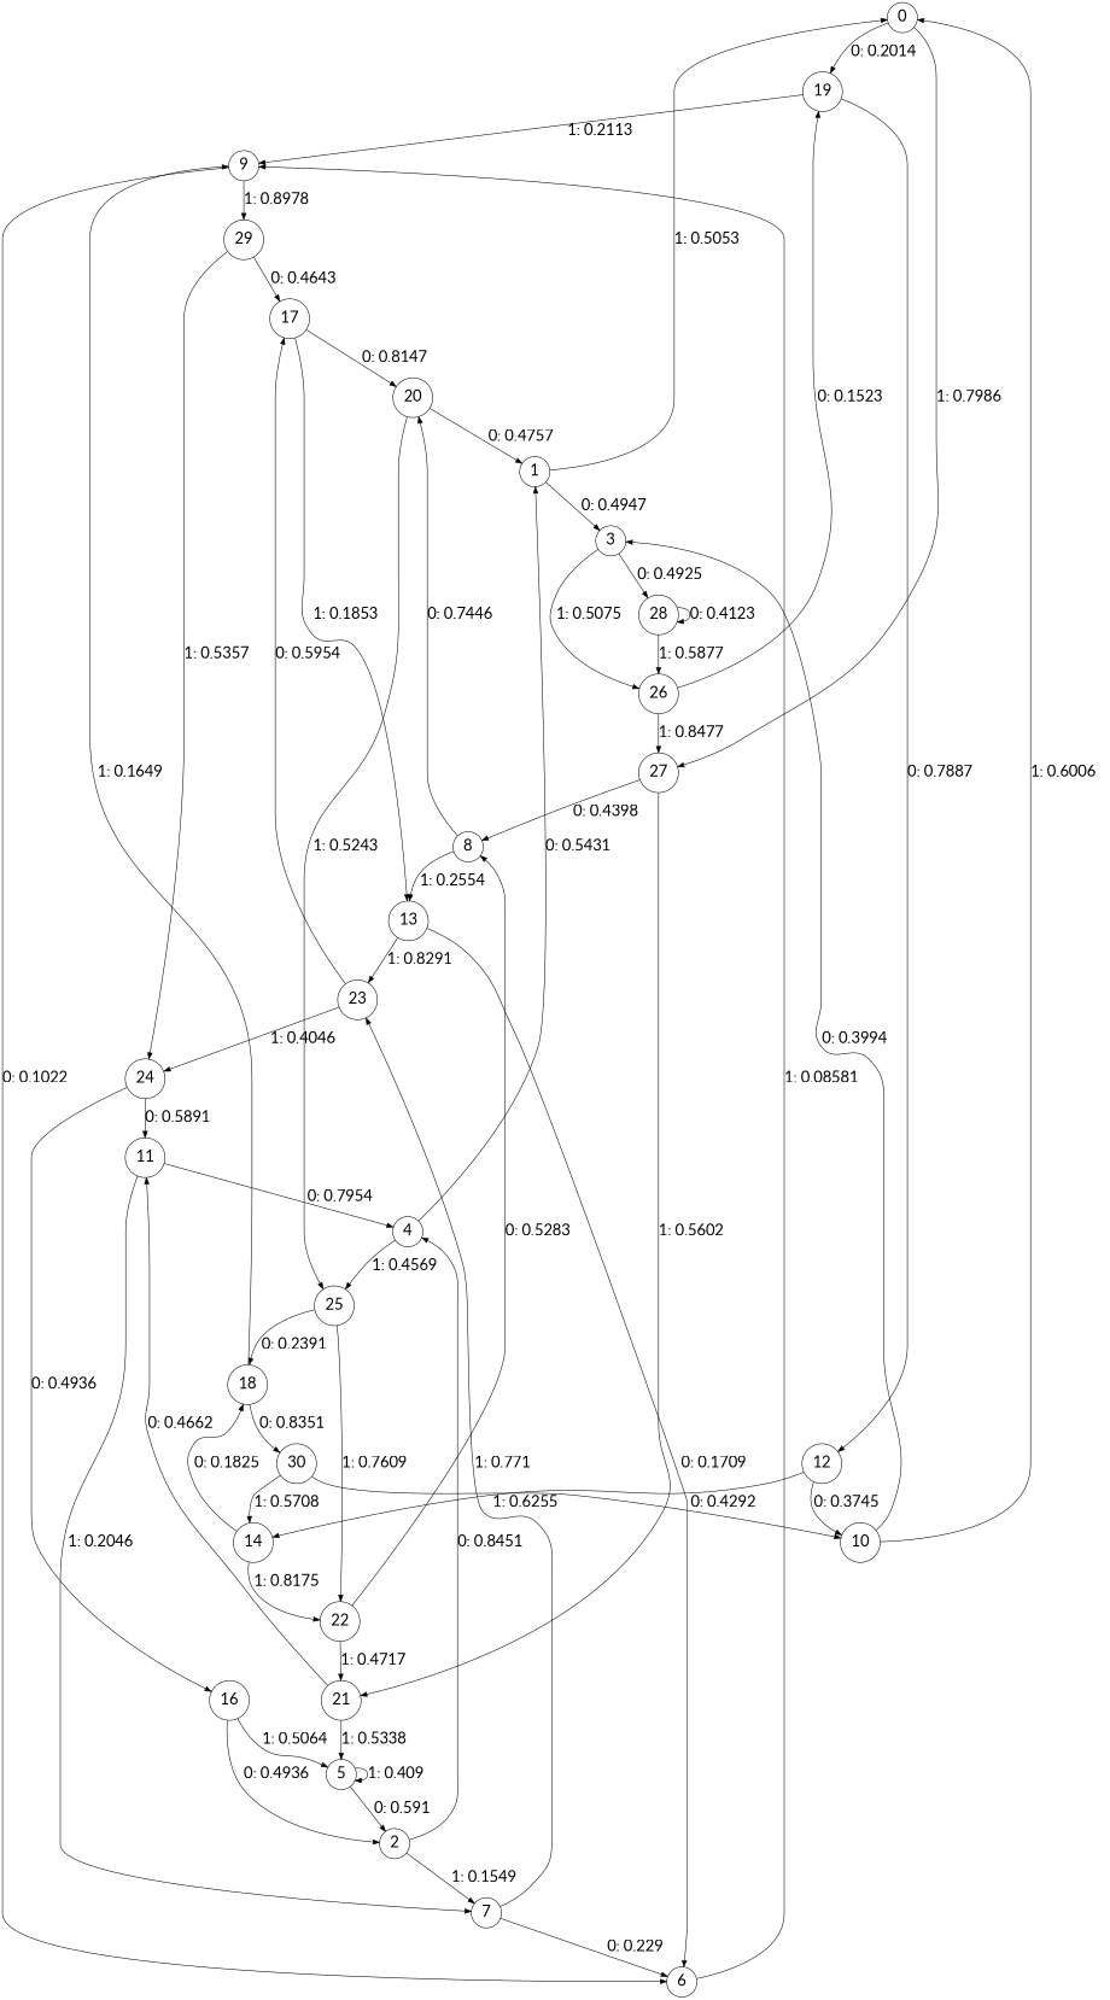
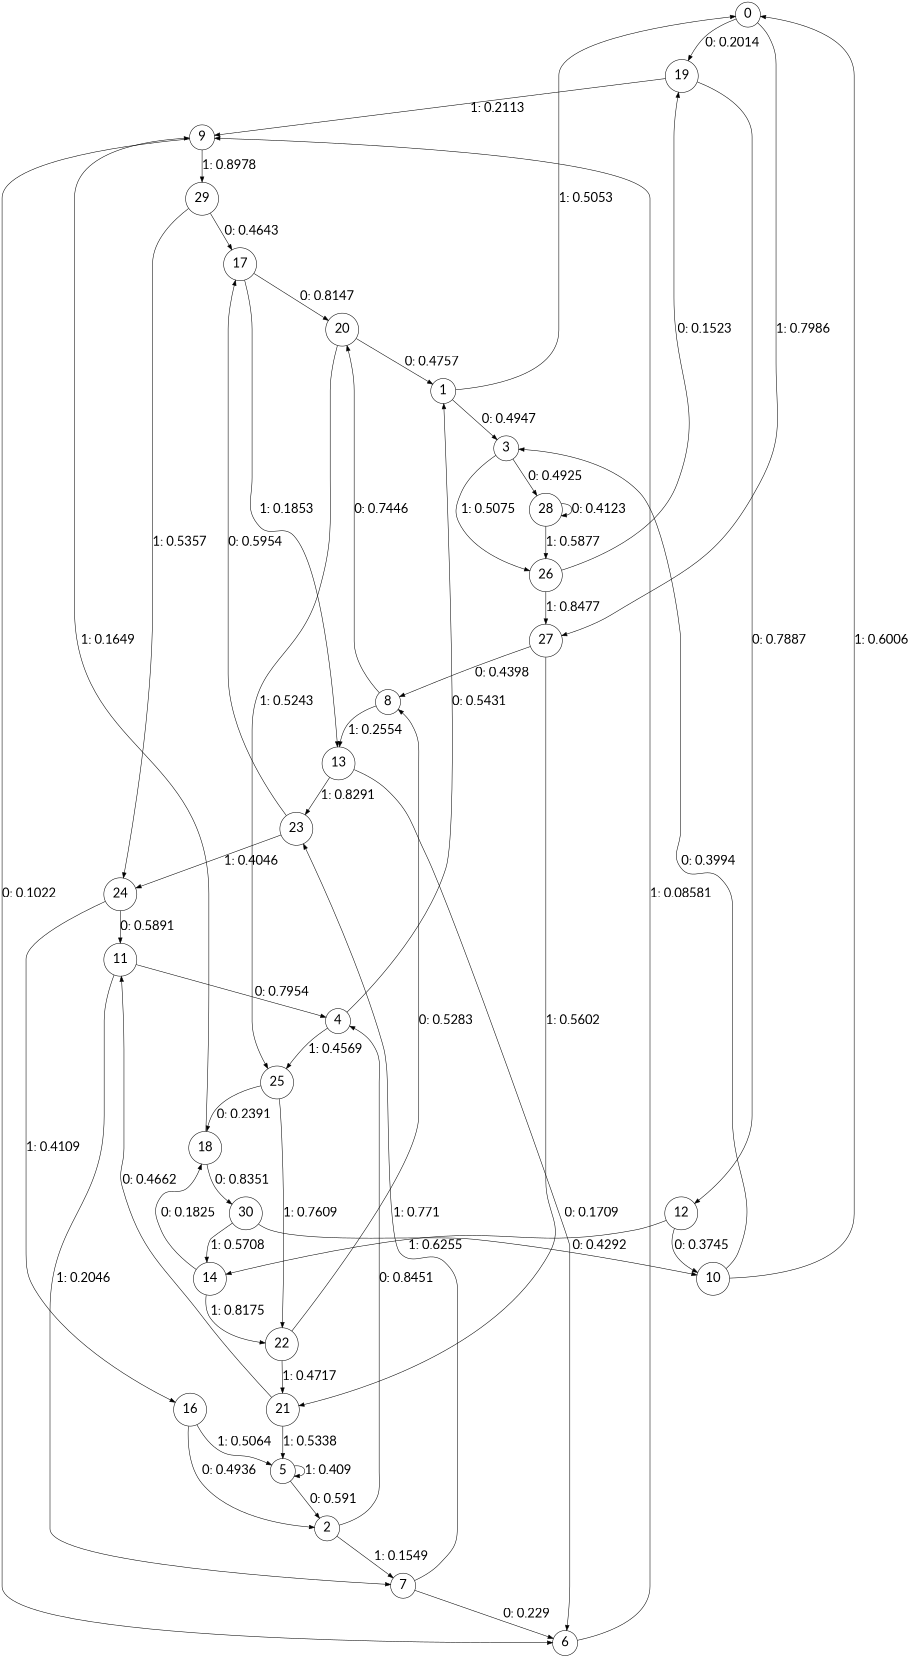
  digraph {
    fontname=Lato
    node [fontname=Lato fontsize=24 shape=circle]
    edge [fontname=Lato fontsize=24]
    0
    19
    27
    9
    12
    8
    21
    6
    29
    10
    14
    20
    13
    5
    11
    1
    3
    28
    26
    2
    4
    7
    25
    23
    18
    22
    17
    24
    30
    16
    0 -> 19 [label="0: 0.2014   "]
    0 -> 27 [label="1: 0.7986   "]
    19 -> 9 [label="1: 0.2113   "]
    19 -> 12 [label="0: 0.7887   "]
    27 -> 8 [label="0: 0.4398   "]
    27 -> 21 [label="1: 0.5602   "]
    9 -> 6 [label="0: 0.1022   "]
    9 -> 29 [label="1: 0.8978   "]
    12 -> 10 [label="0: 0.3745   "]
    12 -> 14 [label="1: 0.6255   "]
    8 -> 20 [label="0: 0.7446   "]
    8 -> 13 [label="1: 0.2554   "]
    21 -> 5 [label="1: 0.5338   "]
    21 -> 11 [label="0: 0.4662   "]
    6 -> 9 [label="1: 0.08581  "]
    29 -> 17 [label="0: 0.4643   "]
    29 -> 24 [label="1: 0.5357   "]
    10 -> 0 [label="1: 0.6006   "]
    10 -> 3 [label="0: 0.3994   "]
    14 -> 18 [label="0: 0.1825   "]
    14 -> 22 [label="1: 0.8175   "]
    20 -> 1 [label="0: 0.4757   "]
    20 -> 25 [label="1: 0.5243   "]
    13 -> 6 [label="0: 0.1709   "]
    13 -> 23 [label="1: 0.8291   "]
    5 -> 5 [label="1: 0.409    "]
    5 -> 2 [label="0: 0.591    "]
    11 -> 4 [label="0: 0.7954   "]
    11 -> 7 [label="1: 0.2046   "]
    1 -> 0 [label="1: 0.5053   "]
    1 -> 3 [label="0: 0.4947   "]
    3 -> 28 [label="0: 0.4925   "]
    3 -> 26 [label="1: 0.5075   "]
    28 -> 28 [label="0: 0.4123   "]
    28 -> 26 [label="1: 0.5877   "]
    26 -> 19 [label="0: 0.1523   "]
    26 -> 27 [label="1: 0.8477   "]
    2 -> 4 [label="0: 0.8451   "]
    2 -> 7 [label="1: 0.1549   "]
    4 -> 1 [label="0: 0.5431   "]
    4 -> 25 [label="1: 0.4569   "]
    7 -> 6 [label="0: 0.229    "]
    7 -> 23 [label="1: 0.771    "]
    25 -> 18 [label="0: 0.2391   "]
    25 -> 22 [label="1: 0.7609   "]
    23 -> 17 [label="0: 0.5954   "]
    23 -> 24 [label="1: 0.4046   "]
    18 -> 9 [label="1: 0.1649   "]
    18 -> 30 [label="0: 0.8351   "]
    22 -> 8 [label="0: 0.5283   "]
    22 -> 21 [label="1: 0.4717   "]
    17 -> 20 [label="0: 0.8147   "]
    17 -> 13 [label="1: 0.1853   "]
    24 -> 11 [label="0: 0.5891   "]
-   24 -> 16 [label="0: 0.4936   "]
+   24 -> 16 [label="1: 0.4109   "]
    30 -> 10 [label="0: 0.4292   "]
    30 -> 14 [label="1: 0.5708   "]
    16 -> 5 [label="1: 0.5064   "]
    16 -> 2 [label="0: 0.4936   "]
  }
